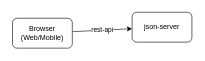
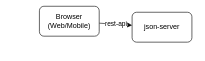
  <mxCell id="0" />
  <mxCell id="1" parent="0" />
  <mxCell id="2" value="rest-api" style="edgeStyle=none;html=1;" edge="1" parent="1" source="3" target="4"><mxGeometry relative="1" as="geometry" /></mxCell>
- <mxCell id="3" value="Browser&lt;br&gt;(Web/Mobile)" style="rounded=1;whiteSpace=wrap;html=1;" parent="1" vertex="1"><mxGeometry x="20" y="30" width="100" height="50" as="geometry" /></mxCell>
+ <mxCell id="3" value="Browser&lt;br&gt;(Web/Mobile)" style="rounded=1;whiteSpace=wrap;html=1;" parent="1" vertex="1"><mxGeometry x="65" y="10" width="100" height="50" as="geometry" /></mxCell>
  <mxCell id="4" value="json-server" style="rounded=1;whiteSpace=wrap;html=1;" parent="1" vertex="1"><mxGeometry x="220" y="20" width="100" height="50" as="geometry" /></mxCell>
